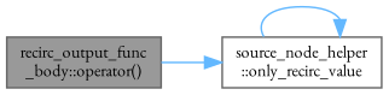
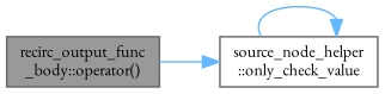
  digraph {
    rankdir=LR
    fontname="EB Garamond"
    node [fontname="EB Garamond" fontsize=10 shape=box style=filled]
    edge [color=steelblue1 fontname="EB Garamond" fontsize=10 labelfontname=Helvetica labelfontsize=10 style=solid]
    n1 [color=gray40 fillcolor=grey60 fontcolor=black height=0.2 label="recirc_output_func\l_body::operator()" width=0.4]
-   n2 [color=grey40 fillcolor=white height=0.2 label="source_node_helper\l::only_recirc_value" width=0.4]
+   n2 [color=grey40 fillcolor=white height=0.2 label="source_node_helper\l::only_check_value" width=0.4]
    n1 -> n2
    n2 -> n2
  }
